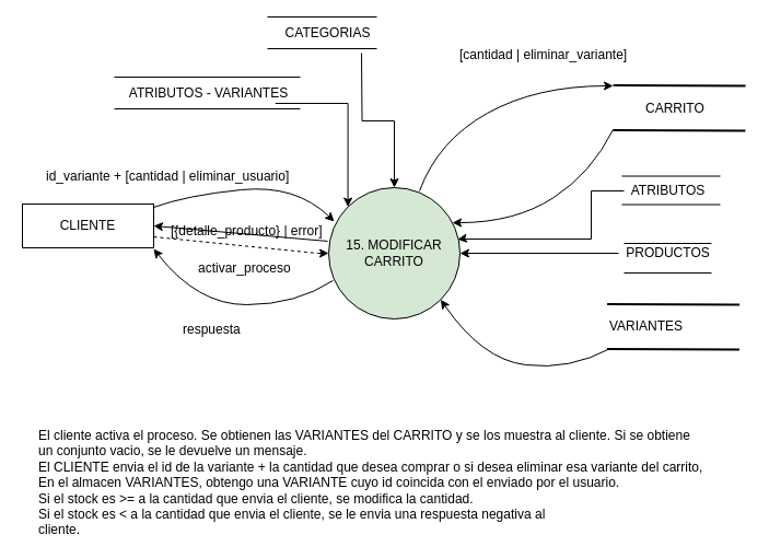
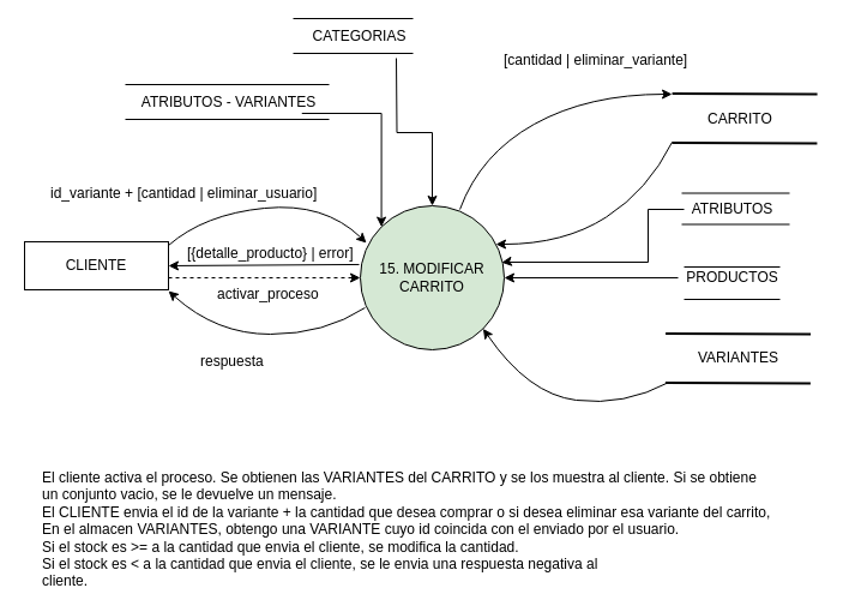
  <mxCell id="0" />
  <mxCell id="1" parent="0" />
  <mxCell id="2" style="edgeStyle=orthogonalEdgeStyle;rounded=0;orthogonalLoop=1;jettySize=auto;html=1;exitX=0.883;exitY=0.95;exitDx=0;exitDy=0;entryX=0;entryY=0;entryDx=0;entryDy=0;exitPerimeter=0;" parent="1" source="28" target="6" edge="1"><mxGeometry relative="1" as="geometry"><Array as="points"><mxPoint x="318" y="94" /></Array></mxGeometry></mxCell>
  <mxCell id="3" style="edgeStyle=orthogonalEdgeStyle;rounded=0;orthogonalLoop=1;jettySize=auto;html=1;exitX=0.5;exitY=0;exitDx=0;exitDy=0;entryX=0.5;entryY=0;entryDx=0;entryDy=0;" parent="1" target="6" edge="1"><mxGeometry relative="1" as="geometry"><mxPoint x="330" y="48" as="sourcePoint" /></mxGeometry></mxCell>
  <mxCell id="4" style="edgeStyle=orthogonalEdgeStyle;rounded=0;orthogonalLoop=1;jettySize=auto;html=1;entryX=0.982;entryY=0.394;entryDx=0;entryDy=0;entryPerimeter=0;" parent="1" source="26" target="6" edge="1"><mxGeometry relative="1" as="geometry"><Array as="points"><mxPoint x="540" y="174" /><mxPoint x="540" y="218" /><mxPoint x="420" y="218" /></Array></mxGeometry></mxCell>
  <mxCell id="5" style="edgeStyle=orthogonalEdgeStyle;rounded=0;orthogonalLoop=1;jettySize=auto;html=1;entryX=1;entryY=0.5;entryDx=0;entryDy=0;" parent="1" source="27" target="6" edge="1"><mxGeometry relative="1" as="geometry" /></mxCell>
  <mxCell id="6" value="15. MODIFICAR CARRITO" style="ellipse;whiteSpace=wrap;html=1;aspect=fixed;fillColor=#d5e8d4;" parent="1" vertex="1"><mxGeometry x="300" y="171" width="120" height="120" as="geometry" /></mxCell>
- <mxCell id="7" value="CLIENTE" style="rounded=0;whiteSpace=wrap;html=1;" parent="1" vertex="1"><mxGeometry x="20" y="186" width="120" height="40" as="geometry" /></mxCell>
+ <mxCell id="7" value="CLIENTE" style="rounded=0;whiteSpace=wrap;html=1;" parent="1" vertex="1"><mxGeometry x="20" y="201" width="120" height="40" as="geometry" /></mxCell>
  <mxCell id="8" value="id_variante + [cantidad | eliminar_usuario]" style="text;html=1;resizable=0;points=[];autosize=1;align=left;verticalAlign=top;spacingTop=-4;" parent="1" vertex="1"><mxGeometry x="40" y="151" width="250" height="20" as="geometry" /></mxCell>
  <mxCell id="9" value="" style="curved=1;endArrow=classic;html=1;exitX=0.033;exitY=0.708;exitDx=0;exitDy=0;entryX=1;entryY=1.025;entryDx=0;entryDy=0;entryPerimeter=0;exitPerimeter=0;" parent="1" source="6" target="7" edge="1"><mxGeometry width="50" height="50" relative="1" as="geometry"><mxPoint x="20" y="348" as="sourcePoint" /><mxPoint x="70" y="298" as="targetPoint" /><Array as="points"><mxPoint x="270" y="278" /><mxPoint x="180" y="278" /></Array></mxGeometry></mxCell>
  <mxCell id="10" value="" style="shape=link;html=1;width=40;strokeWidth=2;entryX=1;entryY=0.75;entryDx=0;entryDy=0;" parent="1" edge="1"><mxGeometry width="50" height="50" relative="1" as="geometry"><mxPoint x="560" y="98" as="sourcePoint" /><mxPoint x="681" y="98.5" as="targetPoint" /></mxGeometry></mxCell>
  <mxCell id="11" value="CARRITO" style="text;html=1;resizable=0;points=[];autosize=1;align=left;verticalAlign=top;spacingTop=-4;" parent="1" vertex="1"><mxGeometry x="588" y="89" width="70" height="20" as="geometry" /></mxCell>
  <mxCell id="12" value="" style="curved=1;endArrow=classic;html=1;strokeWidth=1;exitX=1;exitY=0.075;exitDx=0;exitDy=0;entryX=0.042;entryY=0.258;entryDx=0;entryDy=0;exitPerimeter=0;entryPerimeter=0;" parent="1" source="7" target="6" edge="1"><mxGeometry width="50" height="50" relative="1" as="geometry"><mxPoint x="20" y="388" as="sourcePoint" /><mxPoint x="70" y="338" as="targetPoint" /><Array as="points"><mxPoint x="170" y="178" /><mxPoint x="270" y="168" /></Array></mxGeometry></mxCell>
  <mxCell id="13" value="" style="curved=1;endArrow=classic;html=1;strokeWidth=1;exitX=0.692;exitY=0.025;exitDx=0;exitDy=0;exitPerimeter=0;" parent="1" source="6" edge="1"><mxGeometry width="50" height="50" relative="1" as="geometry"><mxPoint x="20" y="368" as="sourcePoint" /><mxPoint x="560" y="78" as="targetPoint" /><Array as="points"><mxPoint x="400" y="128" /><mxPoint x="490" y="78" /></Array></mxGeometry></mxCell>
  <mxCell id="14" value="" style="shape=link;html=1;width=40;strokeWidth=2;entryX=1;entryY=0.75;entryDx=0;entryDy=0;" parent="1" edge="1"><mxGeometry width="50" height="50" relative="1" as="geometry"><mxPoint x="554.5" y="298" as="sourcePoint" /><mxPoint x="675.5" y="298.5" as="targetPoint" /></mxGeometry></mxCell>
- <mxCell id="15" value="VARIANTES" style="text;html=1;resizable=0;points=[];autosize=1;align=left;verticalAlign=top;spacingTop=-4;" parent="1" vertex="1"><mxGeometry x="555" y="288" width="80" height="20" as="geometry" /></mxCell>
+ <mxCell id="15" value="VARIANTES" style="text;html=1;resizable=0;points=[];autosize=1;align=left;verticalAlign=top;spacingTop=-4;" parent="1" vertex="1"><mxGeometry x="580" y="288" width="80" height="20" as="geometry" /></mxCell>
  <mxCell id="16" value="respuesta" style="text;html=1;resizable=0;points=[];autosize=1;align=left;verticalAlign=top;spacingTop=-4;" parent="1" vertex="1"><mxGeometry x="165" y="291" width="70" height="20" as="geometry" /></mxCell>
  <mxCell id="17" value="" style="curved=1;endArrow=classic;html=1;entryX=0.942;entryY=0.267;entryDx=0;entryDy=0;entryPerimeter=0;" parent="1" target="6" edge="1"><mxGeometry width="50" height="50" relative="1" as="geometry"><mxPoint x="560" y="118" as="sourcePoint" /><mxPoint x="-20" y="618" as="targetPoint" /><Array as="points"><mxPoint x="540" y="158" /><mxPoint x="470" y="203" /></Array></mxGeometry></mxCell>
  <mxCell id="18" value="" style="curved=1;endArrow=classic;html=1;entryX=1;entryY=1;entryDx=0;entryDy=0;" parent="1" target="6" edge="1"><mxGeometry width="50" height="50" relative="1" as="geometry"><mxPoint x="557.5" y="318" as="sourcePoint" /><mxPoint x="399.926" y="398.574" as="targetPoint" /><Array as="points"><mxPoint x="520" y="338" /><mxPoint x="440" y="328" /></Array></mxGeometry></mxCell>
  <mxCell id="19" value="" style="endArrow=classic;html=1;entryX=1;entryY=0.5;entryDx=0;entryDy=0;exitX=-0.008;exitY=0.408;exitDx=0;exitDy=0;exitPerimeter=0;" parent="1" source="6" target="7" edge="1"><mxGeometry width="50" height="50" relative="1" as="geometry"><mxPoint x="280" y="221" as="sourcePoint" /><mxPoint x="70" y="558" as="targetPoint" /></mxGeometry></mxCell>
  <mxCell id="20" value="[{detalle_producto} | error]" style="text;html=1;resizable=0;points=[];autosize=1;align=left;verticalAlign=top;spacingTop=-4;rotation=0;" parent="1" vertex="1"><mxGeometry x="154" y="201" width="150" height="20" as="geometry" /></mxCell>
  <mxCell id="21" value="&lt;div&gt;El cliente activa el proceso. Se obtienen las VARIANTES del CARRITO y se los muestra al cliente. Si se obtiene&lt;/div&gt;&lt;div&gt;un conjunto vacio, se le devuelve un mensaje.&lt;br&gt;&lt;/div&gt;&lt;div&gt;El CLIENTE envia el id de la variante + la cantidad que desea comprar o si desea eliminar esa variante del carrito,&lt;br&gt;&lt;/div&gt;&lt;div&gt;En el almacen VARIANTES, obtengo una VARIANTE cuyo id coincida con el enviado por el usuario.&lt;/div&gt;&lt;div&gt;Si el stock es &amp;gt;= a la cantidad que envia el cliente, se modifica la cantidad.&lt;br&gt;&lt;/div&gt;&lt;div&gt;&lt;div&gt;Si el stock es &amp;lt; a la cantidad que envia el cliente, se le envia una respuesta negativa al&lt;/div&gt;cliente.&lt;/div&gt;" style="text;html=1;resizable=0;points=[];autosize=1;align=left;verticalAlign=top;spacingTop=-4;" parent="1" vertex="1"><mxGeometry x="33" y="388" width="640" height="100" as="geometry" /></mxCell>
  <mxCell id="22" value="[cantidad | eliminar_variante]" style="text;html=1;resizable=0;points=[];autosize=1;align=left;verticalAlign=top;spacingTop=-4;" parent="1" vertex="1"><mxGeometry x="418" y="40" width="170" height="20" as="geometry" /></mxCell>
  <mxCell id="23" value="" style="endArrow=none;dashed=1;html=1;exitX=1;exitY=0.75;exitDx=0;exitDy=0;" parent="1" source="7" edge="1"><mxGeometry width="50" height="50" relative="1" as="geometry"><mxPoint x="-10" y="558" as="sourcePoint" /><mxPoint x="290" y="231" as="targetPoint" /></mxGeometry></mxCell>
  <mxCell id="24" value="" style="endArrow=classic;html=1;entryX=0;entryY=0.5;entryDx=0;entryDy=0;" parent="1" target="6" edge="1"><mxGeometry width="50" height="50" relative="1" as="geometry"><mxPoint x="290" y="231" as="sourcePoint" /><mxPoint x="40" y="508" as="targetPoint" /></mxGeometry></mxCell>
  <mxCell id="25" value="activar_proceso" style="text;html=1;resizable=0;points=[];autosize=1;align=left;verticalAlign=top;spacingTop=-4;" parent="1" vertex="1"><mxGeometry x="179" y="235" width="100" height="20" as="geometry" /></mxCell>
  <mxCell id="26" value="ATRIBUTOS" style="text;html=1;align=center;verticalAlign=middle;resizable=0;points=[];;autosize=1;" parent="1" vertex="1"><mxGeometry x="570" y="164" width="80" height="20" as="geometry" /></mxCell>
  <mxCell id="27" value="PRODUCTOS" style="text;html=1;align=center;verticalAlign=middle;resizable=0;points=[];;autosize=1;" parent="1" vertex="1"><mxGeometry x="565" y="221" width="90" height="20" as="geometry" /></mxCell>
  <mxCell id="28" value="ATRIBUTOS - VARIANTES" style="text;html=1;align=center;verticalAlign=middle;resizable=0;points=[];;autosize=1;" parent="1" vertex="1"><mxGeometry x="110" y="75" width="160" height="20" as="geometry" /></mxCell>
  <mxCell id="29" value="CATEGORIAS" style="text;html=1;align=center;verticalAlign=middle;resizable=0;points=[];;autosize=1;" parent="1" vertex="1"><mxGeometry x="254" y="20" width="90" height="20" as="geometry" /></mxCell>
  <mxCell id="30" value="" style="shape=link;html=1;width=26;" parent="1" edge="1"><mxGeometry width="50" height="50" relative="1" as="geometry"><mxPoint x="568" y="173.5" as="sourcePoint" /><mxPoint x="658" y="173.5" as="targetPoint" /></mxGeometry></mxCell>
  <mxCell id="31" value="" style="shape=link;html=1;width=27;" parent="1" edge="1"><mxGeometry width="50" height="50" relative="1" as="geometry"><mxPoint x="570" y="235.5" as="sourcePoint" /><mxPoint x="650" y="235.5" as="targetPoint" /><Array as="points"><mxPoint x="650" y="235.5" /></Array></mxGeometry></mxCell>
  <mxCell id="32" value="" style="shape=link;html=1;width=29;" parent="1" edge="1"><mxGeometry width="50" height="50" relative="1" as="geometry"><mxPoint x="104" y="84.5" as="sourcePoint" /><mxPoint x="274" y="84.5" as="targetPoint" /></mxGeometry></mxCell>
  <mxCell id="33" value="" style="shape=link;html=1;width=29;" parent="1" edge="1"><mxGeometry width="50" height="50" relative="1" as="geometry"><mxPoint x="244" y="29.5" as="sourcePoint" /><mxPoint x="344" y="29.5" as="targetPoint" /></mxGeometry></mxCell>
